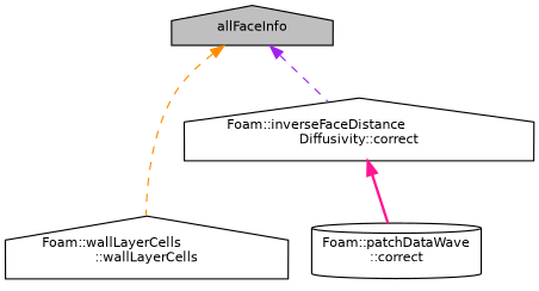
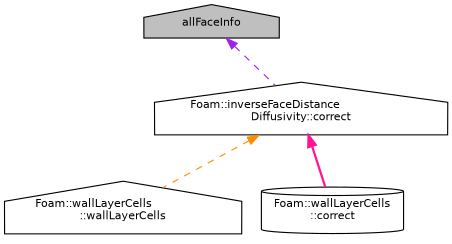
  digraph {
    rankdir=TB
    node [color=black fontname=Helvetica fontsize=10 shape=house]
    edge [dir=back fontname=Helvetica fontsize=10 labelfontname=Helvetica labelfontsize=10 style=dashed]
    n1 [fillcolor=grey75 fontcolor=black height=0.2 label=allFaceInfo style=filled width=0.4]
    n2 [height=0.2 label="Foam::inverseFaceDistance\lDiffusivity::correct" width=0.4]
    n3 [height=0.2 label="Foam::wallLayerCells\l::wallLayerCells" width=0.4]
-   n4 [height=0.2 label="Foam::patchDataWave\l::correct" shape=cylinder width=0.4]
+   n4 [height=0.2 label="Foam::wallLayerCells\l::correct" shape=cylinder width=0.4]
    n1 -> n2 [color=purple]
-   n1 -> n3 [color=darkorange]
+   n2 -> n3 [color=darkorange]
    n2 -> n4 [color=deeppink style=bold]
  }
